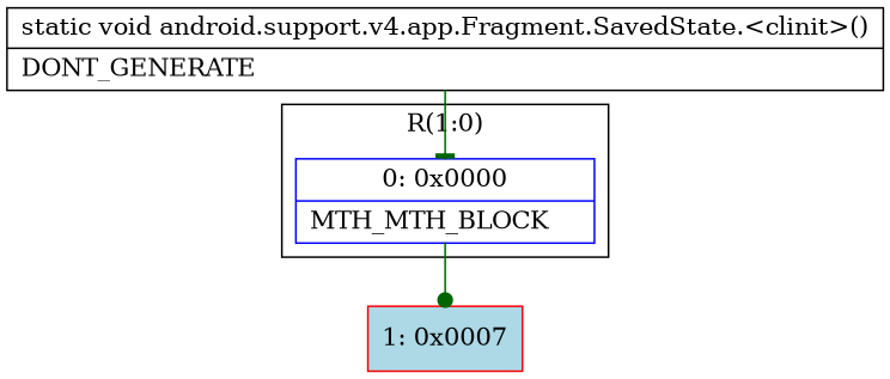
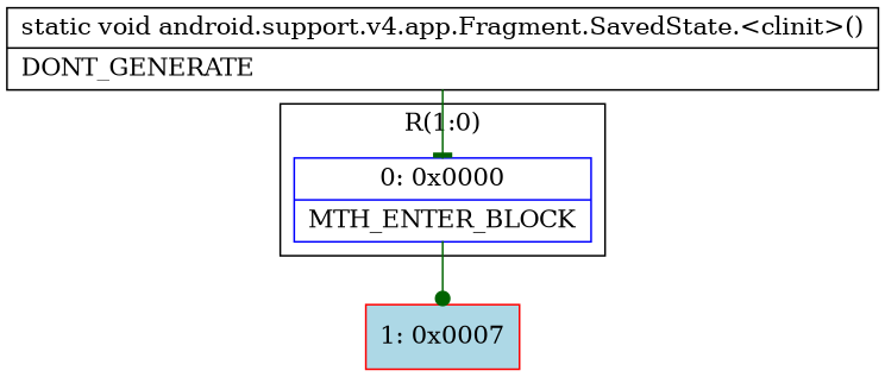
  digraph {
    node [shape=record style=filled fillcolor=white]
    edge [color=darkgreen]
-   n1 [color=blue label="{0\:\ 0x0000|MTH_MTH_BLOCK\l}"]
+   n1 [color=blue label="{0\:\ 0x0000|MTH_ENTER_BLOCK\l}"]
    n2 [color=red label="{1\:\ 0x0007}" fillcolor=lightblue]
    n3 [label="{static void android.support.v4.app.Fragment.SavedState.\<clinit\>()  | DONT_GENERATE\l}"]
    subgraph cluster_1 {
      label="R(1:0)"
      n1
    }
    n1 -> n2 [arrowhead=dot]
    n3 -> n1 [arrowhead=tee]
  }
